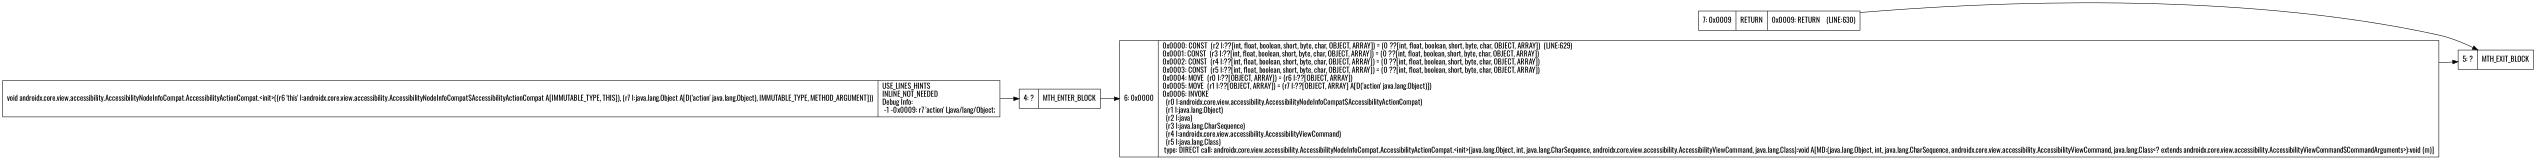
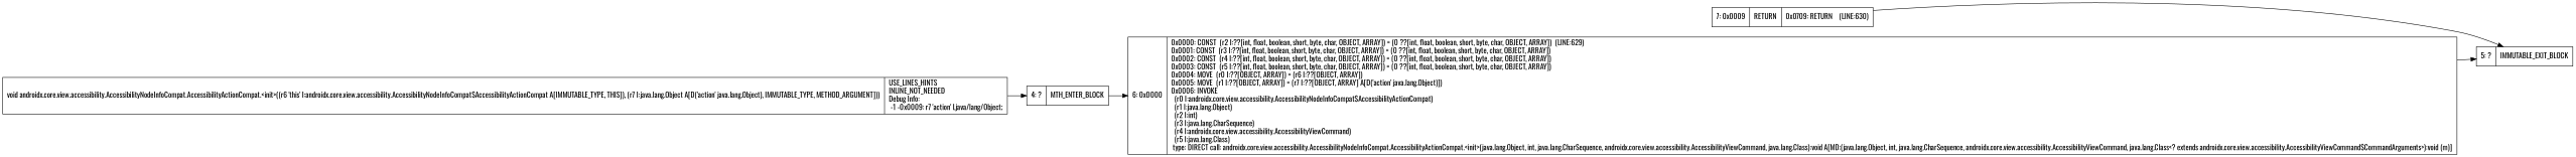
  digraph {
    fontname=Oswald
    rankdir=LR
    node [fontname=Oswald shape=record]
    edge [fontname=Oswald]
    n1 [label="{4\:\ ?|MTH_ENTER_BLOCK\l}"]
-   n2 [label="{6\:\ 0x0000|0x0000: CONST  (r2 I:??[int, float, boolean, short, byte, char, OBJECT, ARRAY]) = (0 ??[int, float, boolean, short, byte, char, OBJECT, ARRAY])  (LINE:629)\l0x0001: CONST  (r3 I:??[int, float, boolean, short, byte, char, OBJECT, ARRAY]) = (0 ??[int, float, boolean, short, byte, char, OBJECT, ARRAY]) \l0x0002: CONST  (r4 I:??[int, float, boolean, short, byte, char, OBJECT, ARRAY]) = (0 ??[int, float, boolean, short, byte, char, OBJECT, ARRAY]) \l0x0003: CONST  (r5 I:??[int, float, boolean, short, byte, char, OBJECT, ARRAY]) = (0 ??[int, float, boolean, short, byte, char, OBJECT, ARRAY]) \l0x0004: MOVE  (r0 I:??[OBJECT, ARRAY]) = (r6 I:??[OBJECT, ARRAY]) \l0x0005: MOVE  (r1 I:??[OBJECT, ARRAY]) = (r7 I:??[OBJECT, ARRAY] A[D('action' java.lang.Object)]) \l0x0006: INVOKE  \l  (r0 I:androidx.core.view.accessibility.AccessibilityNodeInfoCompat$AccessibilityActionCompat)\l  (r1 I:java.lang.Object)\l  (r2 I:java)\l  (r3 I:java.lang.CharSequence)\l  (r4 I:androidx.core.view.accessibility.AccessibilityViewCommand)\l  (r5 I:java.lang.Class)\l type: DIRECT call: androidx.core.view.accessibility.AccessibilityNodeInfoCompat.AccessibilityActionCompat.\<init\>(java.lang.Object, int, java.lang.CharSequence, androidx.core.view.accessibility.AccessibilityViewCommand, java.lang.Class):void A[MD:(java.lang.Object, int, java.lang.CharSequence, androidx.core.view.accessibility.AccessibilityViewCommand, java.lang.Class\<? extends androidx.core.view.accessibility.AccessibilityViewCommand$CommandArguments\>):void (m)]\l}"]
-   n3 [label="{5\:\ ?|MTH_EXIT_BLOCK\l}"]
-   n4 [label="{7\:\ 0x0009|RETURN\l|0x0009: RETURN    (LINE:630)\l}"]
+   n2 [label="{6\:\ 0x0000|0x0000: CONST  (r2 I:??[int, float, boolean, short, byte, char, OBJECT, ARRAY]) = (0 ??[int, float, boolean, short, byte, char, OBJECT, ARRAY])  (LINE:629)\l0x0001: CONST  (r3 I:??[int, float, boolean, short, byte, char, OBJECT, ARRAY]) = (0 ??[int, float, boolean, short, byte, char, OBJECT, ARRAY]) \l0x0002: CONST  (r4 I:??[int, float, boolean, short, byte, char, OBJECT, ARRAY]) = (0 ??[int, float, boolean, short, byte, char, OBJECT, ARRAY]) \l0x0003: CONST  (r5 I:??[int, float, boolean, short, byte, char, OBJECT, ARRAY]) = (0 ??[int, float, boolean, short, byte, char, OBJECT, ARRAY]) \l0x0004: MOVE  (r0 I:??[OBJECT, ARRAY]) = (r6 I:??[OBJECT, ARRAY]) \l0x0005: MOVE  (r1 I:??[OBJECT, ARRAY]) = (r7 I:??[OBJECT, ARRAY] A[D('action' java.lang.Object)]) \l0x0006: INVOKE  \l  (r0 I:androidx.core.view.accessibility.AccessibilityNodeInfoCompat$AccessibilityActionCompat)\l  (r1 I:java.lang.Object)\l  (r2 I:int)\l  (r3 I:java.lang.CharSequence)\l  (r4 I:androidx.core.view.accessibility.AccessibilityViewCommand)\l  (r5 I:java.lang.Class)\l type: DIRECT call: androidx.core.view.accessibility.AccessibilityNodeInfoCompat.AccessibilityActionCompat.\<init\>(java.lang.Object, int, java.lang.CharSequence, androidx.core.view.accessibility.AccessibilityViewCommand, java.lang.Class):void A[MD:(java.lang.Object, int, java.lang.CharSequence, androidx.core.view.accessibility.AccessibilityViewCommand, java.lang.Class\<? extends androidx.core.view.accessibility.AccessibilityViewCommand$CommandArguments\>):void (m)]\l}"]
+   n3 [label="{5\:\ ?|IMMUTABLE_EXIT_BLOCK\l}"]
+   n4 [label="{7\:\ 0x0009|RETURN\l|0x0709: RETURN    (LINE:630)\l}"]
    n5 [label="{void androidx.core.view.accessibility.AccessibilityNodeInfoCompat.AccessibilityActionCompat.\<init\>((r6 'this' I:androidx.core.view.accessibility.AccessibilityNodeInfoCompat$AccessibilityActionCompat A[IMMUTABLE_TYPE, THIS]), (r7 I:java.lang.Object A[D('action' java.lang.Object), IMMUTABLE_TYPE, METHOD_ARGUMENT]))  | USE_LINES_HINTS\lINLINE_NOT_NEEDED\lDebug Info:\l  \-1 \-0x0009: r7 'action' Ljava\/lang\/Object;\l}"]
    n1 -> n2
    n2 -> n3
    n4 -> n3
    n5 -> n1
  }
